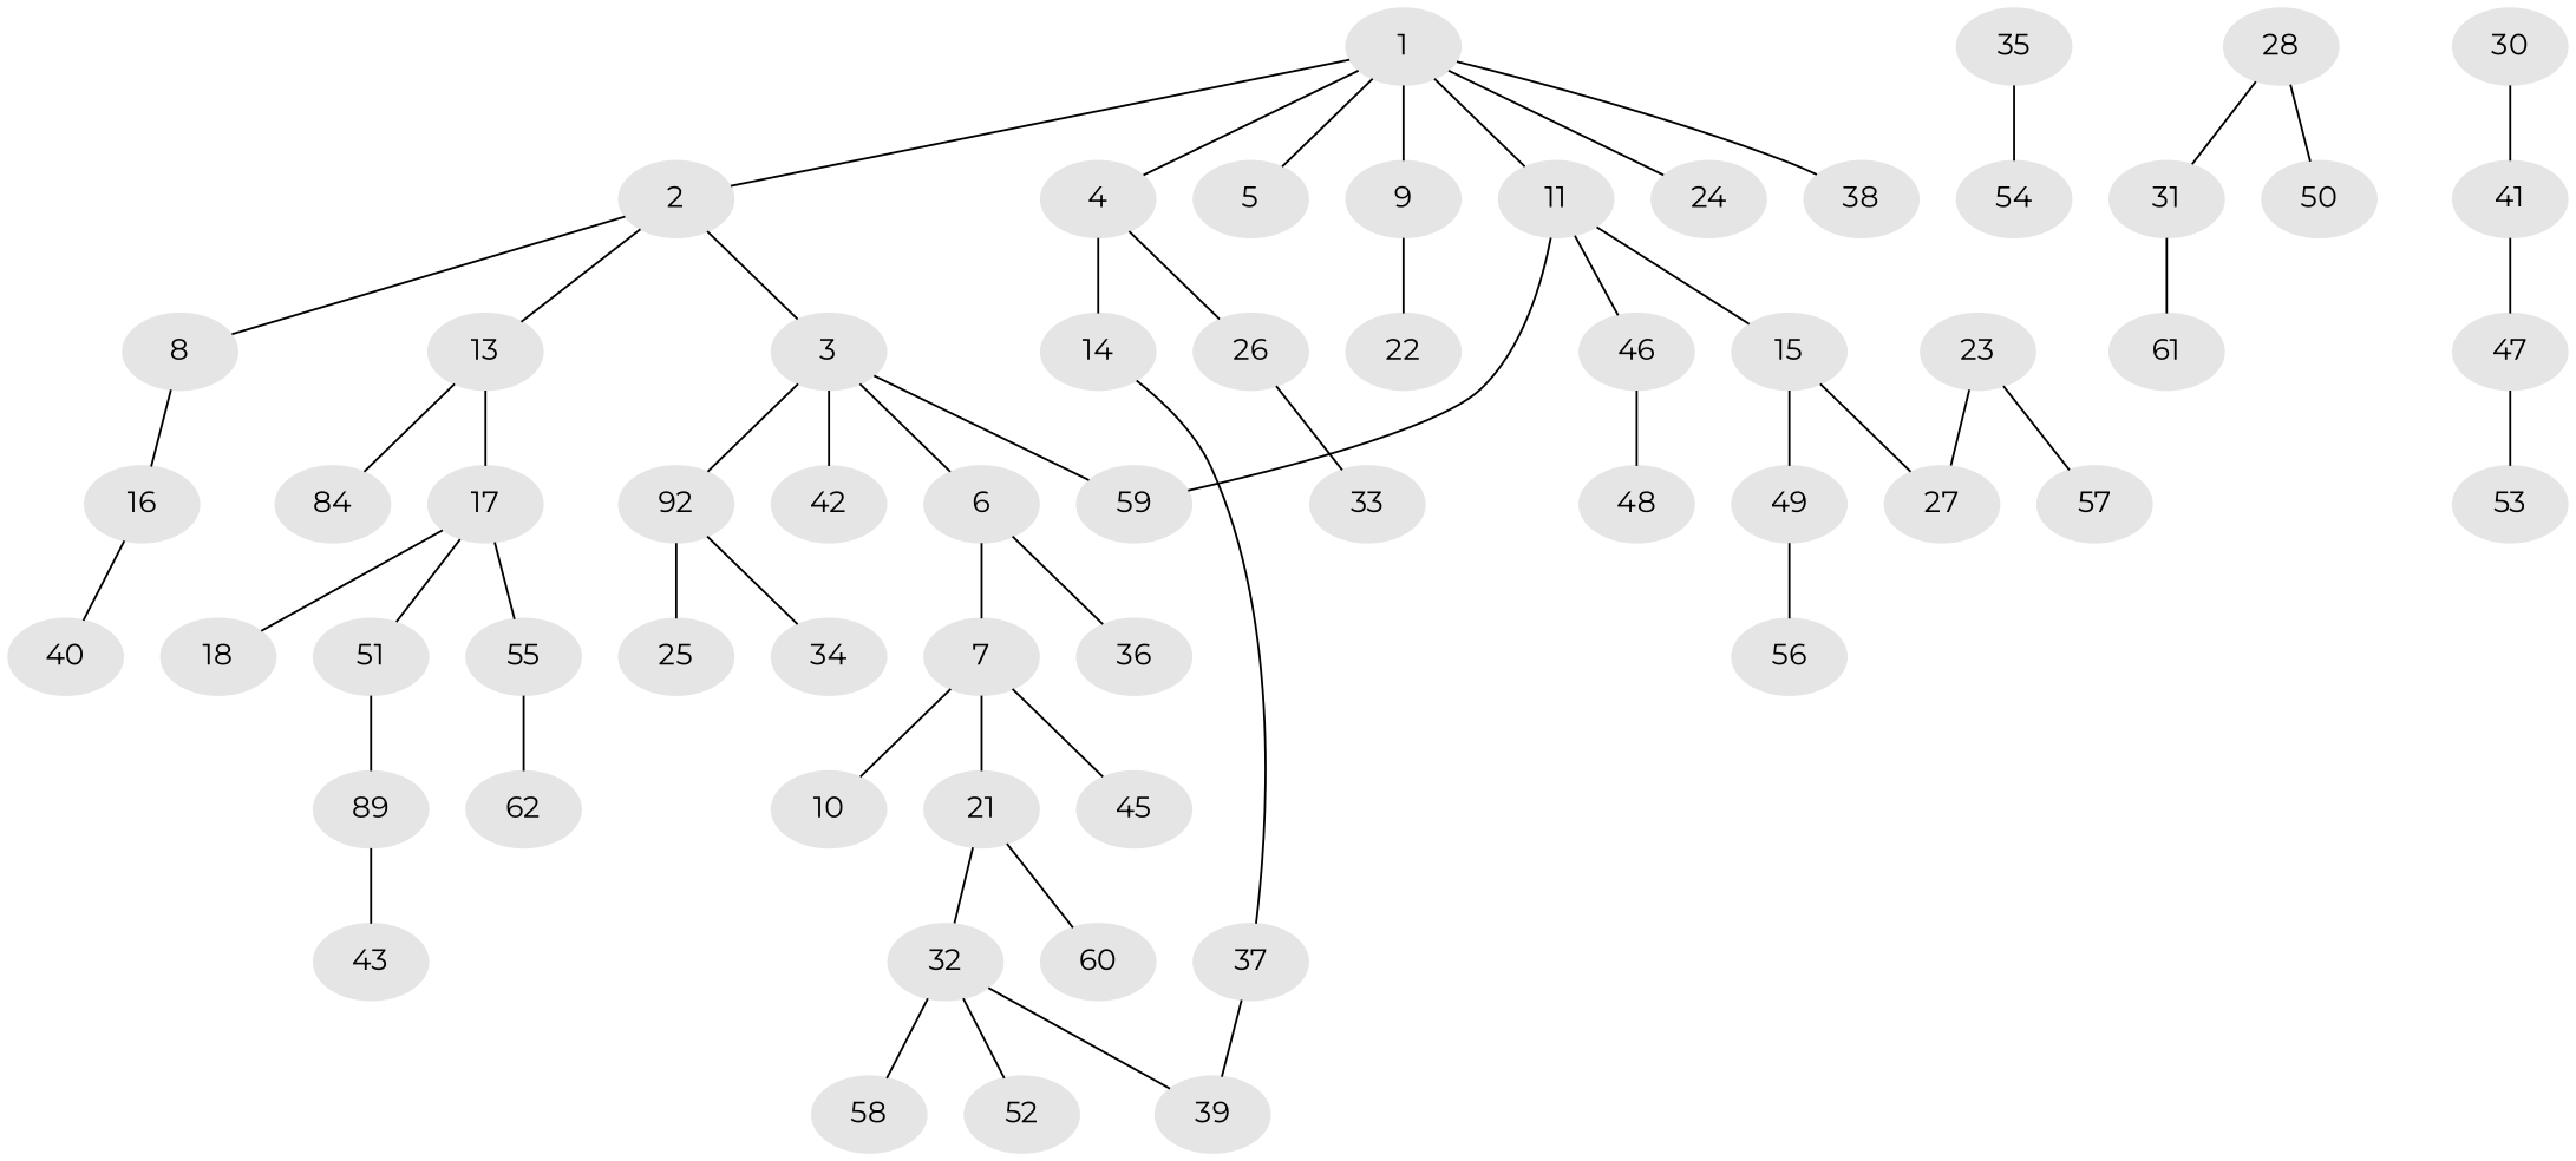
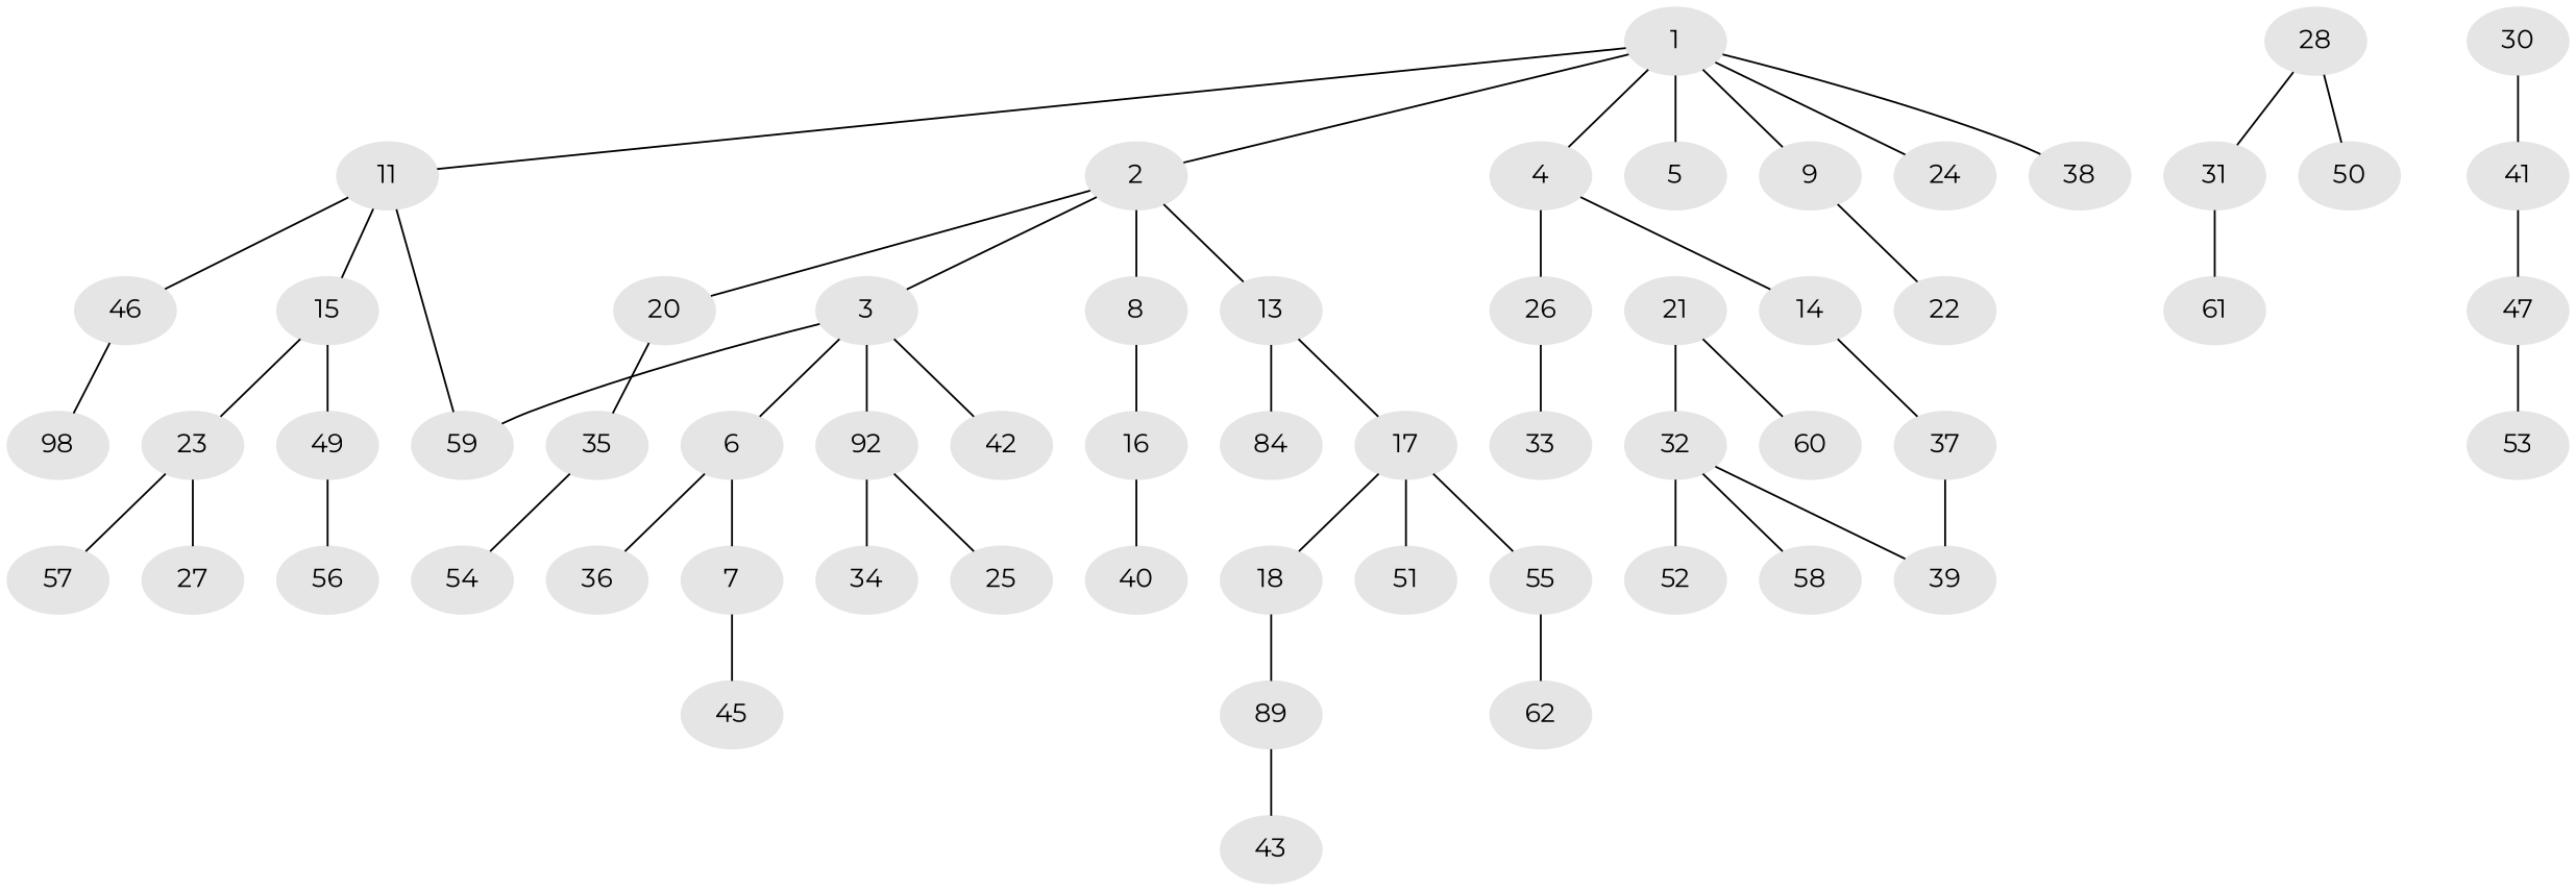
  graph {
    fontname=Montserrat
    node [color=gray90 fontname=Montserrat style=filled]
    edge [fontname=Montserrat]
    1
    2
    4
    5
    9
    11
    24
    38
    3
    8
    13
+   20
    14
    26
    22
    59
    15
    46
    6
    n20 [label=92]
    42
    16
    17
    n24 [label=84]
    35
    7
    36
    25
    34
    37
    33
-   10
    21
    45
    32
    60
    40
    23
    49
-   48
+   48 [label=98]
    18
    51
    55
    39
    27
    57
    56
    n48 [label=89]
    62
    43
    28
    31
    50
    30
    41
    54
    52
    58
    61
    47
    53
    1 -- 2
    1 -- 4
    1 -- 5
    1 -- 9
    1 -- 11
    1 -- 24
    1 -- 38
    2 -- 3
    2 -- 8
    2 -- 13
+   2 -- 20
    4 -- 14
    4 -- 26
    9 -- 22
    11 -- 59
    11 -- 15
    11 -- 46
    3 -- 59
    3 -- 6
    3 -- n20
    3 -- 42
    8 -- 16
    13 -- 17
    13 -- n24
+   20 -- 35
    14 -- 37
    26 -- 33
-   15 -- 27
+   15 -- 23
    15 -- 49
    46 -- 48
    6 -- 7
    6 -- 36
    n20 -- 25
    n20 -- 34
    16 -- 40
    17 -- 18
    17 -- 51
    17 -- 55
    35 -- 54
-   7 -- 10
-   7 -- 21
    7 -- 45
    37 -- 39
    21 -- 32
    21 -- 60
    32 -- 39
    32 -- 52
    32 -- 58
    23 -- 27
    23 -- 57
    49 -- 56
-   51 -- n48
+   18 -- n48
    55 -- 62
    n48 -- 43
    28 -- 31
    28 -- 50
    31 -- 61
    30 -- 41
    41 -- 47
    47 -- 53
  }
